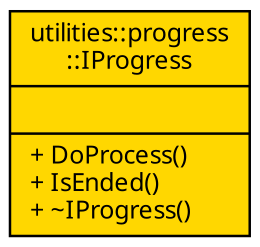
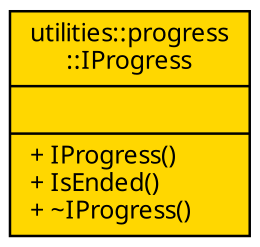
  digraph {
-   n1 [color=black fillcolor=gold fontcolor=black fontname=Verdana fontsize=10 height=0.2 label="{utilities::progress\l::IProgress\n||+ DoProcess()\l+ IsEnded()\l+ ~IProgress()\l}" shape=record style=filled width=0.4]
+   n1 [color=black fillcolor=gold fontcolor=black fontname=Verdana fontsize=10 height=0.2 label="{utilities::progress\l::IProgress\n||+ IProgress()\l+ IsEnded()\l+ ~IProgress()\l}" shape=record style=filled width=0.4]
  }
